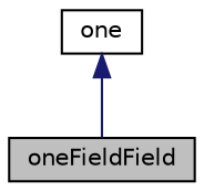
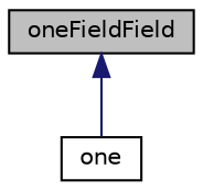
  digraph {
    node [color=black fontname=Helvetica fontsize=10 shape=record]
    n1 [fillcolor=grey75 fontcolor=black height=0.2 label=oneFieldField style=filled width=0.4]
    n2 [height=0.2 label=one width=0.4]
-   n2 -> n1 [color=midnightblue dir=back fontname=Helvetica fontsize=10 labelfontname=Helvetica labelfontsize=10 style=solid]
+   n1 -> n2 [color=midnightblue dir=back fontname=Helvetica fontsize=10 labelfontname=Helvetica labelfontsize=10 style=solid]
  }
